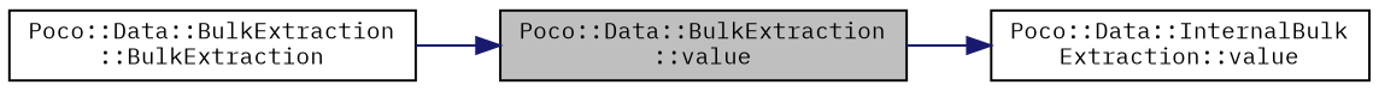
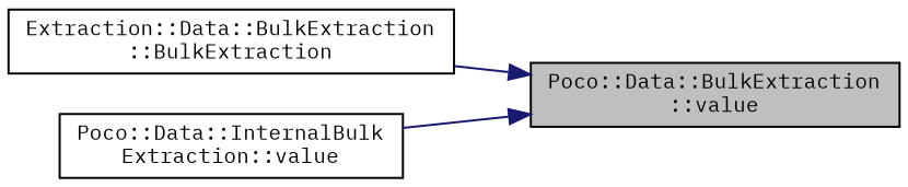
  digraph {
    fontname="IBM Plex Mono"
    rankdir=RL
    node [color=black fillcolor=white fontname="IBM Plex Mono" fontsize=10 shape=record style=filled]
    edge [color=midnightblue dir=back fontname="IBM Plex Mono" fontsize=10 labelfontname=Helvetica labelfontsize=10 style=solid]
    n1 [fillcolor=grey75 fontcolor=black height=0.2 label="Poco::Data::BulkExtraction\l::value" width=0.4]
-   n2 [height=0.2 label="Poco::Data::BulkExtraction\l::BulkExtraction" width=0.4]
+   n2 [height=0.2 label="Extraction::Data::BulkExtraction\l::BulkExtraction" width=0.4]
    n3 [height=0.2 label="Poco::Data::InternalBulk\lExtraction::value" width=0.4]
    n1 -> n2
-   n3 -> n1
+   n1 -> n3
  }
